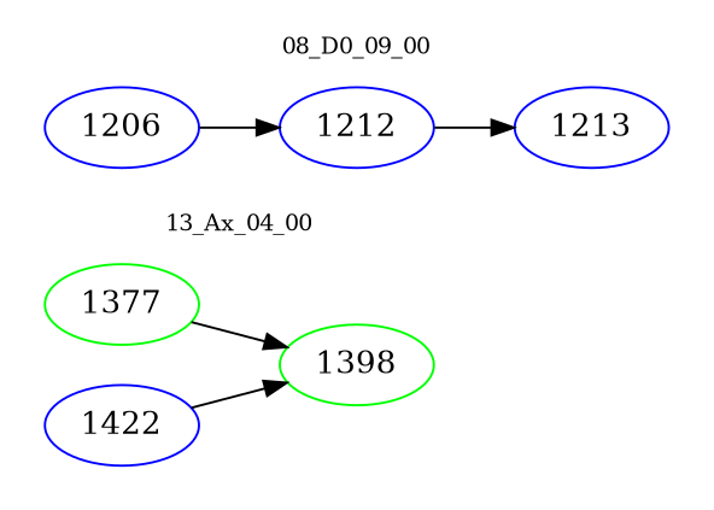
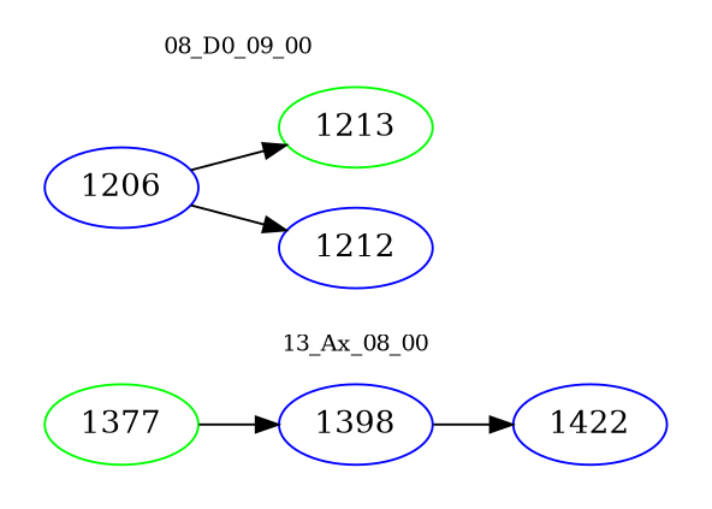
  digraph {
    rankdir=LR
    node [color=blue]
    edge [color=black]
-   n1 [color=green label=1398]
+   n1 [label=1398]
    n2 [color=green label=1377]
    n3 [label=1422]
    n4 [label=1206]
    n5 [label=1212]
-   n6 [label=1213]
+   n6 [color=green label=1213]
    subgraph cluster_1 {
      color=white
      fontsize=10
-     label="13_Ax_04_00"
+     label="13_Ax_08_00"
      n1
      n2
      n3
    }
    subgraph cluster_2 {
      color=white
      fontsize=10
      label="08_D0_09_00"
      n4
      n5
      n6
    }
-   n3 -> n1
+   n1 -> n3
    n2 -> n1
    n4 -> n5
-   n5 -> n6
+   n4 -> n6
  }
